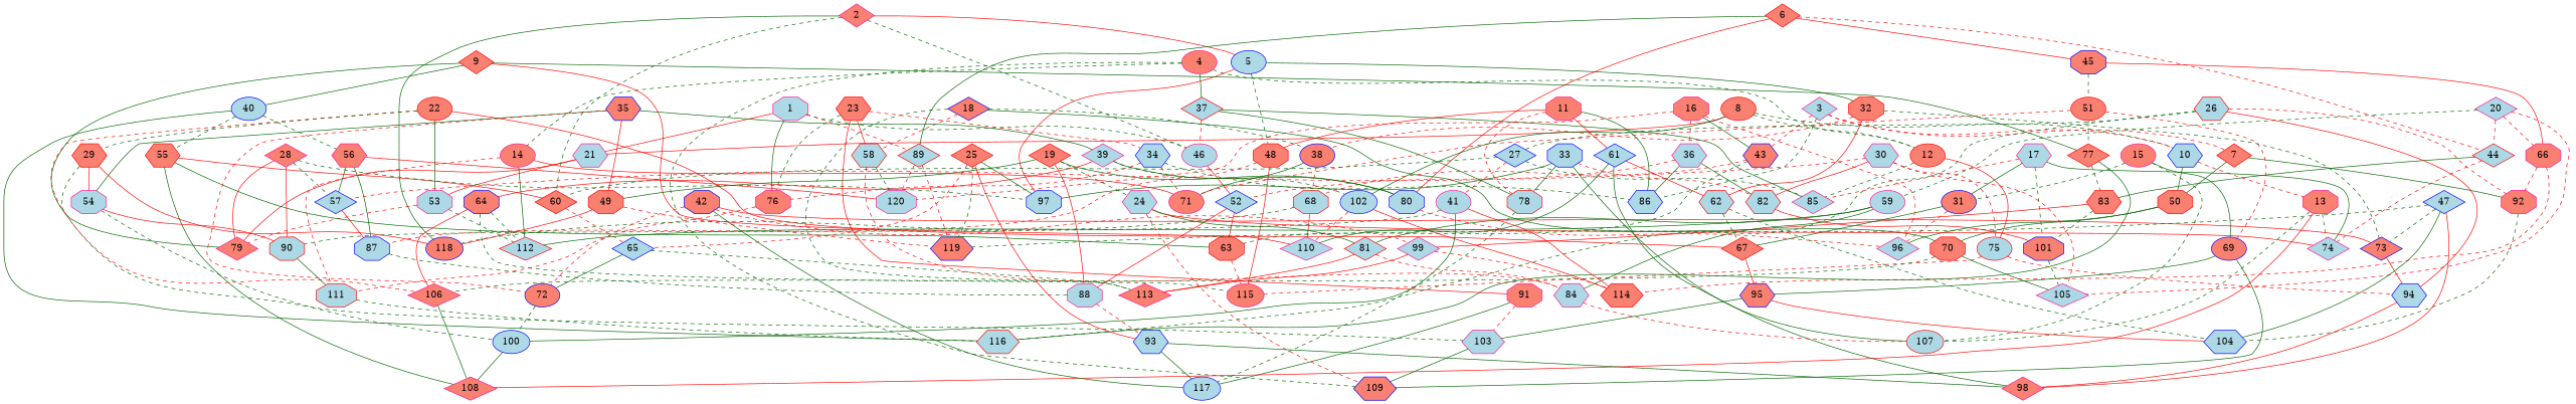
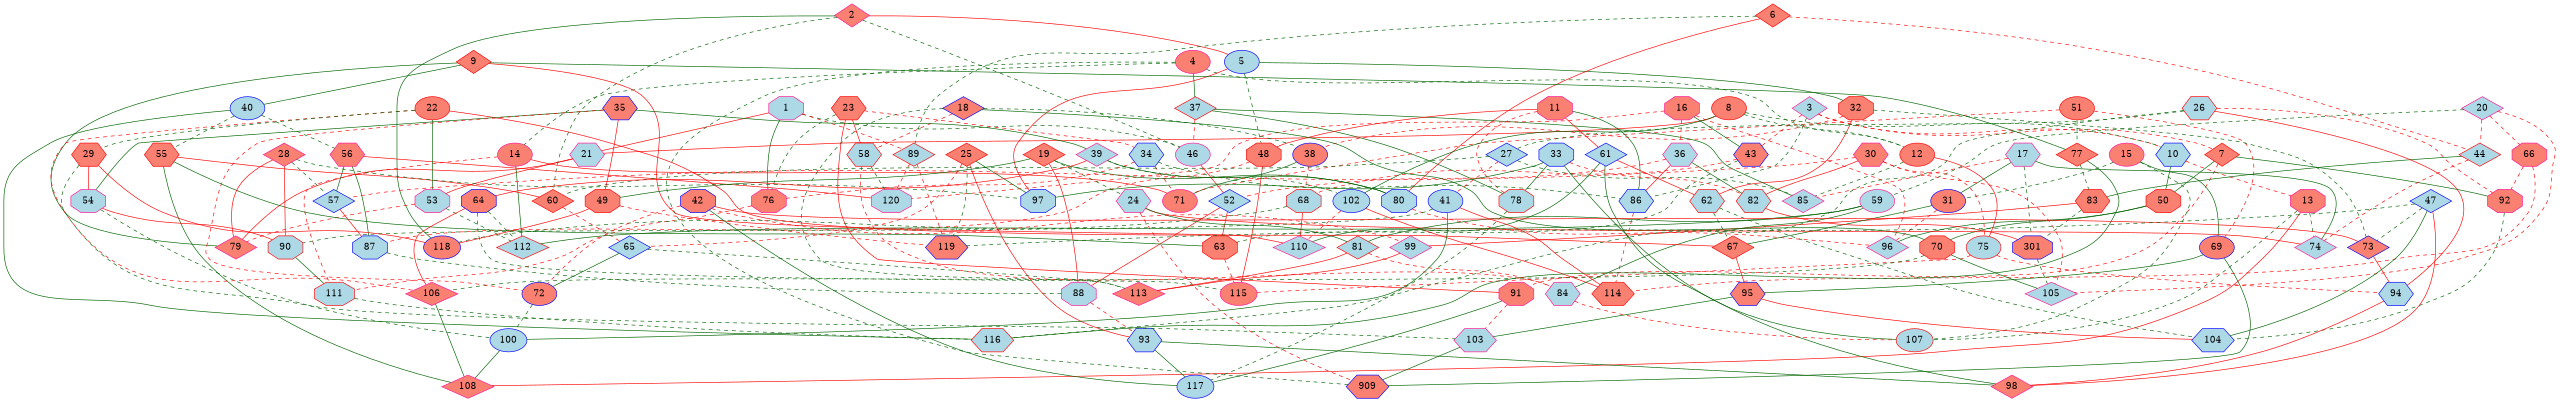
  graph {
    node [color=deeppink fillcolor=lightblue shape=diamond style=filled]
    edge [color=darkgreen style=dashed]
    1 [shape=octagon]
    21 [shape=hexagon]
    46 [shape=ellipse]
    76 [fillcolor=salmon shape=octagon]
    89 [color=red]
    79 [fillcolor=salmon]
    53 [shape=octagon]
    52 [color=blue]
    111 [color=red shape=octagon]
    120 [shape=octagon]
    119 [color=blue fillcolor=salmon shape=hexagon]
    2 [fillcolor=salmon]
    5 [color=blue shape=ellipse]
    60 [color=red fillcolor=salmon]
    118 [color=blue fillcolor=salmon shape=ellipse]
    32 [color=red fillcolor=salmon shape=octagon]
    48 [color=red fillcolor=salmon shape=octagon]
    97 [color=blue shape=octagon]
    65 [color=blue]
    7 [color=red fillcolor=salmon]
    3
    10 [color=blue shape=hexagon]
    43 [color=blue fillcolor=salmon shape=hexagon]
    86 [color=blue shape=hexagon]
    50 [color=red fillcolor=salmon shape=octagon]
    91 [fillcolor=salmon shape=octagon]
    92 [fillcolor=salmon shape=octagon]
    13 [fillcolor=salmon shape=octagon]
    68 [color=red shape=octagon]
    63 [color=red fillcolor=salmon shape=octagon]
    4 [fillcolor=salmon shape=ellipse]
    12 [color=red fillcolor=salmon shape=ellipse]
    14 [fillcolor=salmon shape=ellipse]
    37 [color=red]
-   109 [color=blue fillcolor=salmon shape=hexagon]
+   109 [color=blue fillcolor=salmon shape=hexagon label=909]
    75 [color=red shape=ellipse]
    85
    71 [fillcolor=salmon shape=ellipse]
    112 [color=red]
    78 [color=red shape=octagon]
    38 [color=blue fillcolor=salmon shape=ellipse]
    62 [color=red shape=hexagon]
    73 [color=blue fillcolor=salmon]
    87 [color=blue shape=octagon]
    115 [fillcolor=salmon shape=ellipse]
    6 [color=red fillcolor=salmon]
    44 [color=red]
-   45 [color=blue fillcolor=salmon shape=octagon]
    80 [color=blue shape=octagon]
    74
    83 [color=red fillcolor=salmon shape=hexagon]
    66 [fillcolor=salmon shape=octagon]
    51 [color=red fillcolor=salmon shape=ellipse]
    96
    70 [color=red fillcolor=salmon shape=octagon]
    103 [shape=hexagon]
    117 [color=blue shape=ellipse]
    104 [color=blue shape=hexagon]
    8 [color=red fillcolor=salmon shape=ellipse]
    102 [color=blue shape=ellipse]
    110
    114 [color=red fillcolor=salmon shape=hexagon]
    9 [color=red fillcolor=salmon]
    40 [color=blue shape=ellipse]
    77 [color=red fillcolor=salmon]
    116 [color=red shape=hexagon]
    55 [color=red fillcolor=salmon shape=hexagon]
    56 [fillcolor=salmon shape=hexagon]
    107 [color=red shape=ellipse]
    108 [fillcolor=salmon]
    11 [fillcolor=salmon shape=octagon]
    61 [color=blue]
    98 [fillcolor=salmon]
    94 [color=blue shape=hexagon]
    15 [fillcolor=salmon shape=ellipse]
    31 [color=blue fillcolor=salmon shape=ellipse]
    69 [color=blue fillcolor=salmon shape=ellipse]
    67 [color=red fillcolor=salmon]
    95 [color=blue fillcolor=salmon shape=hexagon]
    16 [fillcolor=salmon shape=octagon]
    36 [shape=hexagon]
    82 [color=red shape=hexagon]
    17 [shape=hexagon]
-   101 [color=blue fillcolor=salmon shape=octagon]
+   101 [color=blue fillcolor=salmon shape=octagon label=301]
    105
    18 [color=blue fillcolor=salmon]
    58 [color=red shape=hexagon]
    113 [fillcolor=salmon]
    84 [shape=hexagon]
    106 [fillcolor=salmon]
    19 [color=red fillcolor=salmon]
    24 [shape=hexagon]
    49 [color=red fillcolor=salmon shape=octagon]
    88 [shape=octagon]
    81 [color=red]
    93 [color=blue shape=hexagon]
    20
    59 [shape=ellipse]
    22 [color=red fillcolor=salmon shape=ellipse]
    29 [color=red fillcolor=salmon shape=hexagon]
    54 [shape=octagon]
    23 [color=red fillcolor=salmon shape=hexagon]
    34 [color=blue shape=hexagon]
    25 [color=red fillcolor=salmon]
    72 [color=blue fillcolor=salmon shape=ellipse]
    26 [color=red shape=hexagon]
    27 [color=blue]
-   41 [shape=ellipse]
+   41 [color=blue shape=ellipse]
    90 [color=red shape=octagon]
    100 [color=blue shape=ellipse]
    28 [fillcolor=salmon]
    57 [color=blue]
-   30 [shape=hexagon]
+   30 [fillcolor=salmon shape=hexagon]
    33 [color=blue shape=octagon]
    35 [color=blue fillcolor=salmon shape=hexagon]
    39
    64 [color=blue fillcolor=salmon shape=octagon]
    42 [color=blue fillcolor=salmon shape=octagon]
    99
    47 [color=blue]
    1 -- 21 [color=red style=solid]
    1 -- 46
    1 -- 76 [style=solid]
    1 -- 89 [color=red]
    21 -- 79 [color=red style=solid]
    21 -- 53 [color=red style=solid]
    46 -- 52 [color=red style=solid]
    76 -- 111 [color=red]
    89 -- 120 [color=red]
    89 -- 119 [color=red]
    53 -- 79 [color=red]
    53 -- 112
    52 -- 63 [color=red style=solid]
    52 -- 88 [color=red style=solid]
    111 -- 116
    2 -- 46
    2 -- 5 [color=red style=solid]
    2 -- 60
    2 -- 118 [style=solid]
    5 -- 32 [style=solid]
    5 -- 48
    5 -- 97 [color=red style=solid]
    60 -- 65 [color=red]
    32 -- 38 [color=red]
    32 -- 62 [color=red style=solid]
    32 -- 73
    48 -- 87 [color=red]
    48 -- 115 [color=red style=solid]
    65 -- 113
    65 -- 72 [style=solid]
    7 -- 50 [style=solid]
+   7 -- 91 [color=red]
    7 -- 92 [style=solid]
    3 -- 7 [color=red]
    3 -- 10 [color=red]
    3 -- 43 [color=red]
    3 -- 86
    10 -- 50 [style=solid]
    10 -- 13 [color=red]
    43 -- 68 [color=red]
    43 -- 63
    50 -- 96 [style=solid]
    50 -- 70 [style=solid]
    91 -- 103 [color=red]
    91 -- 117 [style=solid]
    92 -- 104
    13 -- 74
    13 -- 107
    13 -- 108 [color=red style=solid]
    68 -- 118
    68 -- 110 [color=red style=solid]
    63 -- 115 [color=red]
    4 -- 12
    4 -- 14
    4 -- 37 [style=solid]
    4 -- 109
    12 -- 75 [color=red style=solid]
    12 -- 85
    14 -- 111 [color=red]
    14 -- 71 [color=red style=solid]
    14 -- 112 [style=solid]
    37 -- 46 [color=red]
    37 -- 85 [style=solid]
    37 -- 78 [style=solid]
    75 -- 115 [color=red]
    75 -- 94 [color=red]
    78 -- 117
    38 -- 68 [color=red]
    38 -- 71 [style=solid]
    62 -- 104
    62 -- 67
    73 -- 94 [color=red style=solid]
    87 -- 88
-   6 -- 89 [style=solid]
+   6 -- 89
    6 -- 44 [color=red]
-   6 -- 45 [color=red style=solid]
    6 -- 80 [color=red style=solid]
    44 -- 74 [color=red]
    44 -- 83 [style=solid]
-   45 -- 66 [color=red style=solid]
-   45 -- 51
    80 -- 96 [color=red]
    83 -- 101
    83 -- 99 [color=red style=solid]
    66 -- 92 [color=red]
    66 -- 114 [color=red]
    51 -- 71 [color=red]
    51 -- 77
    51 -- 69 [color=red]
    70 -- 105 [style=solid]
    70 -- 106
    103 -- 109 [style=solid]
    8 -- 21 [color=red style=solid]
    8 -- 10
    8 -- 12
    8 -- 102 [style=solid]
    102 -- 110 [color=red]
    102 -- 114 [color=red style=solid]
    9 -- 79 [style=solid]
    9 -- 110 [color=red style=solid]
    9 -- 40 [style=solid]
    9 -- 77 [style=solid]
    40 -- 116 [style=solid]
    40 -- 55
    40 -- 56
    77 -- 83
    77 -- 116 [style=solid]
    55 -- 60 [color=red style=solid]
    55 -- 63 [style=solid]
    55 -- 108 [style=solid]
    56 -- 120 [color=red style=solid]
    56 -- 87 [style=solid]
    56 -- 57 [style=solid]
    11 -- 48 [color=red style=solid]
    11 -- 86 [style=solid]
    11 -- 78 [color=red]
    11 -- 61 [color=red style=solid]
    61 -- 62 [color=red style=solid]
    61 -- 110 [style=solid]
    61 -- 98 [style=solid]
    94 -- 98 [color=red style=solid]
    15 -- 107
    15 -- 31
    15 -- 69 [style=solid]
    31 -- 96 [color=red]
    31 -- 67 [style=solid]
    69 -- 109 [style=solid]
    69 -- 95 [style=solid]
    67 -- 95 [color=red style=solid]
    95 -- 103 [style=solid]
    95 -- 104 [color=red style=solid]
    16 -- 120 [color=red]
    16 -- 43 [style=solid]
    16 -- 96 [color=red]
    16 -- 36 [color=red]
    36 -- 52 [color=red]
-   36 -- 86 [style=solid]
+   36 -- 86 [color=red style=solid]
    36 -- 82 [style=solid]
    82 -- 101 [color=red style=solid]
    17 -- 85 [color=red]
    17 -- 74 [style=solid]
    17 -- 31 [style=solid]
    17 -- 101
    101 -- 105
    18 -- 38
    18 -- 70 [style=solid]
    18 -- 58 [color=red]
    18 -- 113
    58 -- 120
    58 -- 84 [color=red]
    84 -- 107 [color=red]
    106 -- 108 [style=solid]
    19 -- 80 [style=solid]
    19 -- 24
    19 -- 49 [style=solid]
    19 -- 88 [color=red style=solid]
    24 -- 109 [color=red]
    24 -- 74 [color=red style=solid]
    24 -- 81 [style=solid]
    49 -- 119 [color=red]
    49 -- 118 [color=red style=solid]
    88 -- 93 [color=red]
    81 -- 113 [color=red style=solid]
    81 -- 84 [color=red]
    93 -- 117 [style=solid]
    93 -- 98 [style=solid]
    20 -- 44 [color=red]
    20 -- 66 [color=red]
    20 -- 105 [color=red]
    20 -- 59
    59 -- 112 [style=solid]
    59 -- 84 [style=solid]
    59 -- 81 [style=solid]
    22 -- 53 [style=solid]
    22 -- 67 [color=red style=solid]
    22 -- 106 [color=red]
    22 -- 29
    29 -- 118 [color=red style=solid]
    29 -- 103
    29 -- 54 [color=red style=solid]
    54 -- 90 [color=red style=solid]
    54 -- 100
    23 -- 76
    23 -- 91 [color=red style=solid]
    23 -- 58 [color=red style=solid]
    23 -- 34 [color=red]
    34 -- 76 [color=red]
    34 -- 86
    34 -- 71 [color=red]
    25 -- 119
    25 -- 97 [style=solid]
    25 -- 65 [color=red]
    25 -- 93 [color=red style=solid]
    72 -- 100
    26 -- 92 [color=red]
    26 -- 116
    26 -- 94 [color=red style=solid]
    26 -- 27
    27 -- 60
    27 -- 85
    27 -- 41 [color=red]
    41 -- 114 [color=red style=solid]
    41 -- 90
    41 -- 100 [style=solid]
    90 -- 111 [style=solid]
    100 -- 108 [style=solid]
    28 -- 79 [color=red style=solid]
    28 -- 97
    28 -- 90 [color=red style=solid]
    28 -- 57
    57 -- 87 [color=red style=solid]
    30 -- 75 [color=red]
    30 -- 82 [color=red style=solid]
    30 -- 105 [color=red]
    30 -- 57 [color=red]
    33 -- 97 [style=solid]
    33 -- 78 [style=solid]
    33 -- 107 [style=solid]
    33 -- 82 [color=red]
    35 -- 49 [color=red style=solid]
    35 -- 54 [style=solid]
    35 -- 72 [color=red]
    35 -- 39 [style=solid]
    39 -- 80 [style=solid]
    39 -- 102
    39 -- 64 [color=red style=solid]
    64 -- 112
    64 -- 115
    64 -- 106 [color=red style=solid]
    42 -- 73 [color=red style=solid]
    42 -- 117 [style=solid]
    42 -- 72 [color=red]
    42 -- 99 [color=red]
-   99 -- 114 [color=red]
+   86 -- 114 [color=red]
    99 -- 113 [color=red style=solid]
    47 -- 119
    47 -- 73
    47 -- 104 [style=solid]
    47 -- 98 [color=red style=solid]
  }
